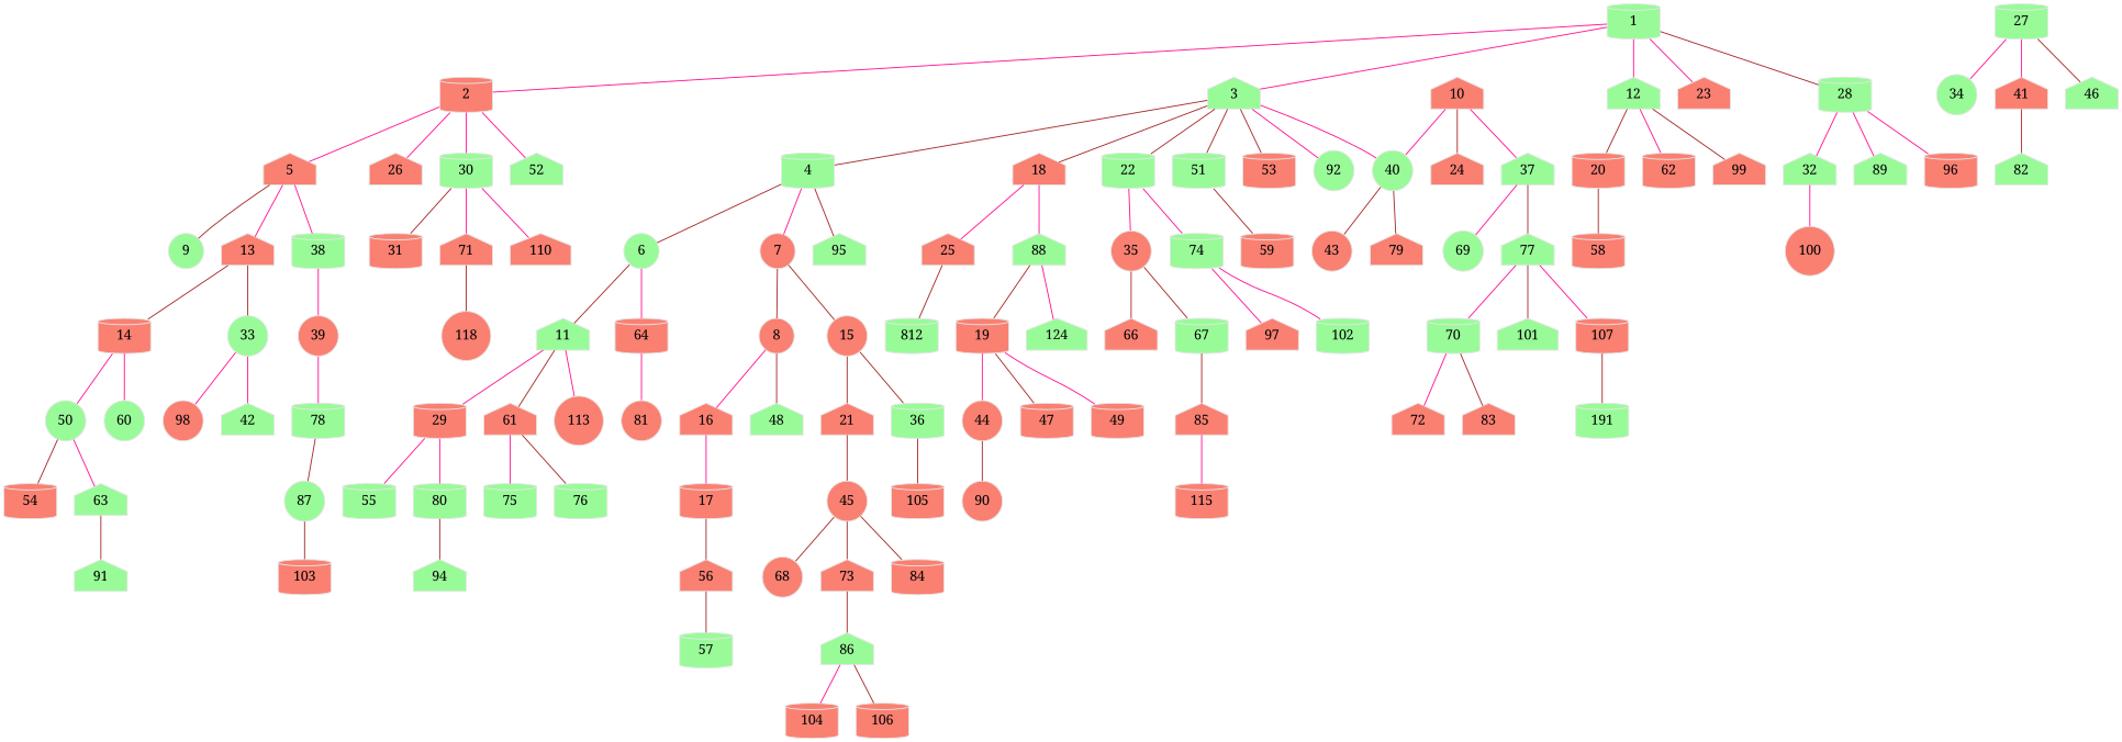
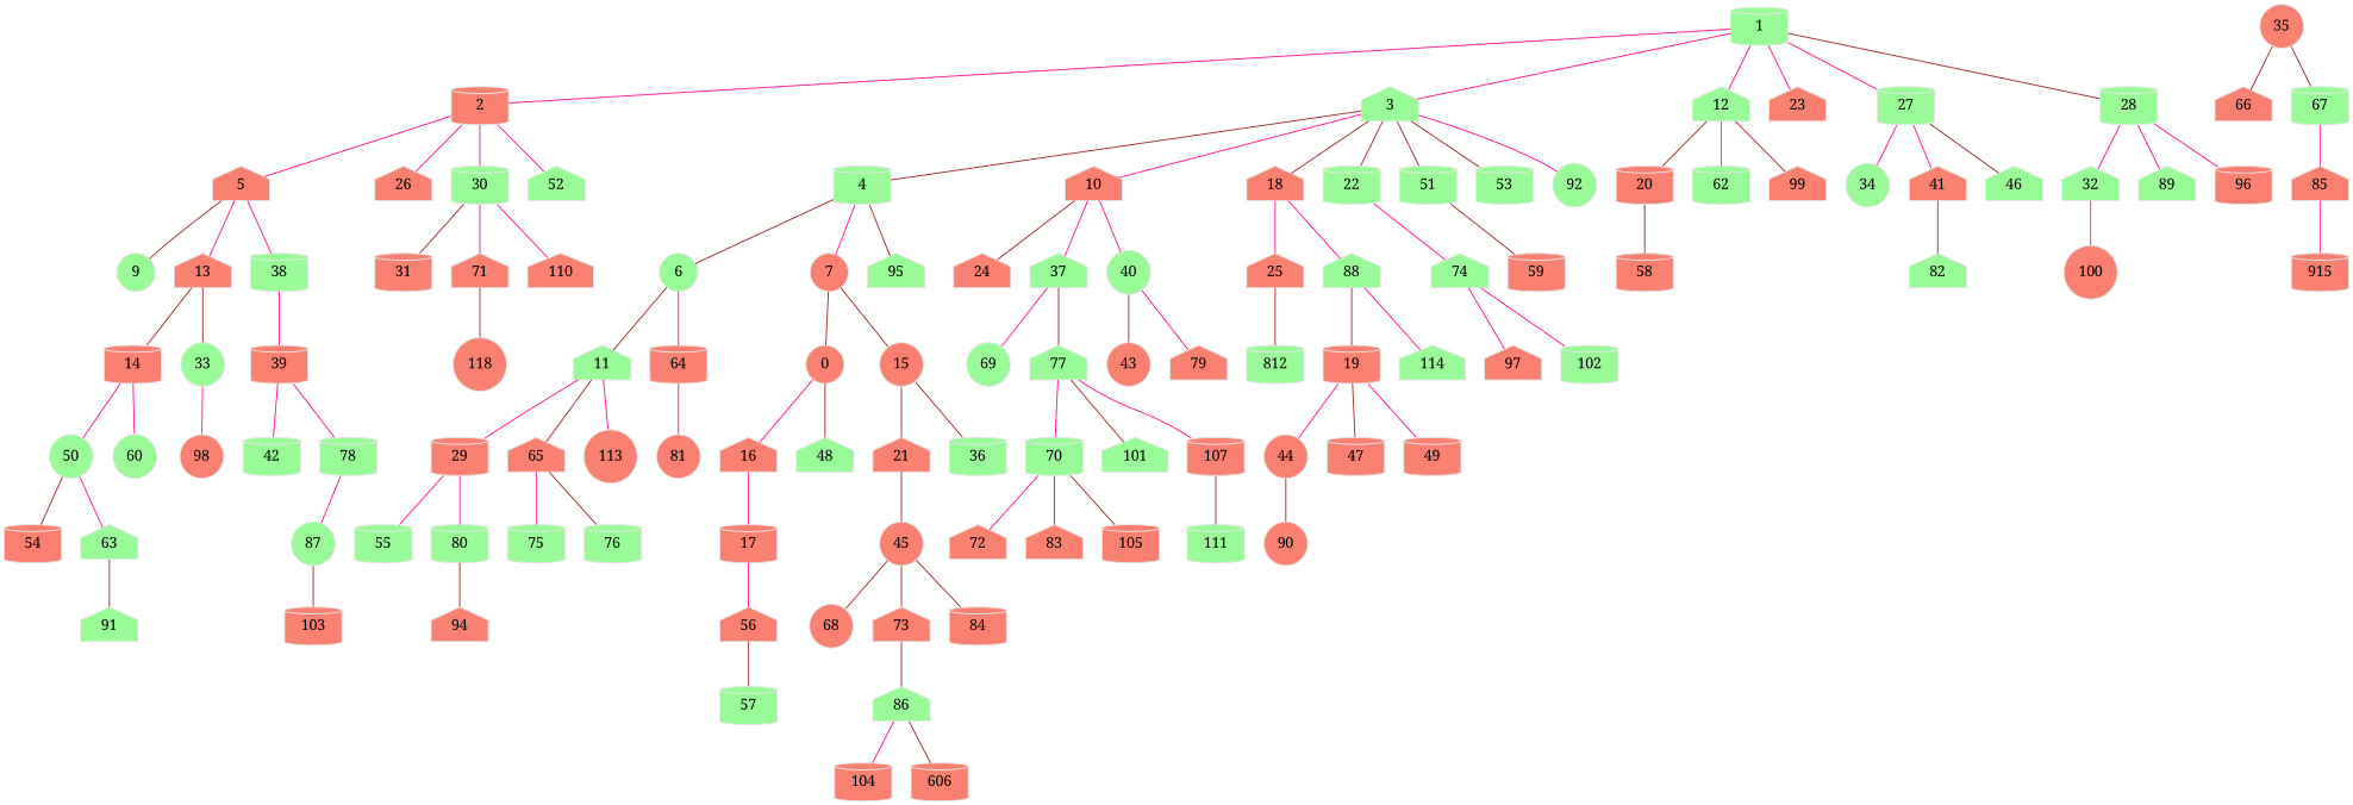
  graph {
    fontname="Noto Serif"
    node [color=gray90 fillcolor=salmon fontname="Noto Serif" shape=cylinder style=filled]
    edge [color=deeppink fontname="Noto Serif"]
    1 [fillcolor=palegreen]
    2
    3 [fillcolor=palegreen shape=house]
    12 [fillcolor=palegreen shape=house]
    23 [shape=house]
    27 [fillcolor=palegreen]
    28 [fillcolor=palegreen]
    5 [shape=house]
    26 [shape=house]
    30 [fillcolor=palegreen]
    52 [fillcolor=palegreen shape=house]
    4 [fillcolor=palegreen]
    10 [shape=house]
    18 [shape=house]
    22 [fillcolor=palegreen]
    51 [fillcolor=palegreen]
-   53
+   53 [fillcolor=palegreen]
    92 [fillcolor=palegreen shape=circle]
    20
-   62
+   62 [fillcolor=palegreen]
    99 [shape=house]
    34 [fillcolor=palegreen shape=circle]
    41 [shape=house]
    46 [fillcolor=palegreen shape=house]
    32 [fillcolor=palegreen shape=house]
    89 [fillcolor=palegreen shape=house]
    96
    9 [fillcolor=palegreen shape=circle]
    13 [shape=house]
    38 [fillcolor=palegreen]
    31
    71 [shape=house]
    110 [shape=house]
    6 [fillcolor=palegreen shape=circle]
    7 [shape=circle]
    95 [fillcolor=palegreen shape=house]
    24 [shape=house]
    37 [fillcolor=palegreen shape=house]
    40 [fillcolor=palegreen shape=circle]
    25 [shape=house]
    88 [fillcolor=palegreen shape=house]
    35 [shape=circle]
-   74 [fillcolor=palegreen]
+   74 [fillcolor=palegreen shape=house]
    59
    11 [fillcolor=palegreen shape=house]
    64
-   8 [shape=circle]
+   8 [shape=circle label=0]
    15 [shape=circle]
    14
    33 [fillcolor=palegreen shape=circle]
-   39 [shape=circle]
+   39
    29
-   65 [shape=house label=61]
+   65 [shape=house]
    113 [shape=circle]
    81 [shape=circle]
    16 [shape=house]
    48 [fillcolor=palegreen shape=house]
    21 [shape=house]
    36 [fillcolor=palegreen]
    17
    69 [fillcolor=palegreen shape=circle]
    77 [fillcolor=palegreen shape=house]
    43 [shape=circle]
    79 [shape=house]
    55 [fillcolor=palegreen]
    80 [fillcolor=palegreen]
    75 [fillcolor=palegreen]
    76 [fillcolor=palegreen]
    58
    50 [fillcolor=palegreen shape=circle]
    60 [fillcolor=palegreen shape=circle]
    98 [shape=circle]
    54
    63 [fillcolor=palegreen shape=house]
    45 [shape=circle]
    56 [shape=house]
    57 [fillcolor=palegreen]
    44 [shape=circle]
    19
    47
    49
    n82 [fillcolor=palegreen label=812]
-   114 [fillcolor=palegreen shape=house label=124]
+   114 [fillcolor=palegreen shape=house]
    90 [shape=circle]
    68 [shape=circle]
    73 [shape=house]
    84
    66 [shape=house]
    67 [fillcolor=palegreen]
    97 [shape=house]
    102 [fillcolor=palegreen]
    82 [fillcolor=palegreen shape=house]
    100 [shape=circle]
-   94 [fillcolor=palegreen shape=house]
+   94 [shape=house]
    n95 [label=118 shape=circle]
    85 [shape=house]
    70 [fillcolor=palegreen]
    72 [shape=house]
    83 [shape=house]
    105
    101 [fillcolor=palegreen shape=house]
    107
-   42 [fillcolor=palegreen shape=house]
+   42 [fillcolor=palegreen]
    78 [fillcolor=palegreen]
    87 [fillcolor=palegreen shape=circle]
    86 [fillcolor=palegreen shape=house]
    91 [fillcolor=palegreen shape=house]
-   115
+   115 [label=915]
    104
-   106
-   111 [fillcolor=palegreen label=191]
+   106 [label=606]
+   111 [fillcolor=palegreen]
    103
    1 -- 2
    1 -- 3
    1 -- 12
    1 -- 23
+   1 -- 27
    1 -- 28 [color=brown]
    2 -- 5
    2 -- 26
    2 -- 30
    2 -- 52
    3 -- 4 [color=brown]
-   3 -- 40
+   3 -- 10
    3 -- 18 [color=brown]
    3 -- 22 [color=brown]
    3 -- 51 [color=brown]
    3 -- 53 [color=brown]
    3 -- 92
    12 -- 20 [color=brown]
    12 -- 62
    12 -- 99 [color=brown]
    27 -- 34
    27 -- 41
    27 -- 46 [color=brown]
    28 -- 32
    28 -- 89
    28 -- 96
    5 -- 9 [color=brown]
    5 -- 13
    5 -- 38
    30 -- 31 [color=brown]
    30 -- 71
    30 -- 110
    4 -- 6 [color=brown]
    4 -- 7
    4 -- 95 [color=brown]
    10 -- 24 [color=brown]
    10 -- 37
    10 -- 40
    18 -- 25
    18 -- 88
-   22 -- 35
    22 -- 74
    51 -- 59 [color=brown]
    20 -- 58 [color=brown]
    41 -- 82 [color=brown]
    32 -- 100
    13 -- 14 [color=brown]
    13 -- 33 [color=brown]
    38 -- 39
    71 -- n95 [color=brown]
    6 -- 11 [color=brown]
    6 -- 64
    7 -- 8 [color=brown]
    7 -- 15 [color=brown]
    37 -- 69
    37 -- 77 [color=brown]
    40 -- 43 [color=brown]
-   40 -- 79 [color=brown]
+   40 -- 79
    25 -- n82 [color=brown]
    88 -- 19 [color=brown]
    88 -- 114
    35 -- 66 [color=brown]
    35 -- 67 [color=brown]
    74 -- 97
    74 -- 102
    11 -- 29
    11 -- 65 [color=brown]
    11 -- 113
    64 -- 81
    8 -- 16
    8 -- 48 [color=brown]
    15 -- 21 [color=brown]
    15 -- 36 [color=brown]
    14 -- 50
    14 -- 60
    33 -- 98
-   33 -- 42
+   39 -- 42
    39 -- 78
    29 -- 55
    29 -- 80
    65 -- 75
    65 -- 76 [color=brown]
    16 -- 17
    21 -- 45 [color=brown]
-   17 -- 56 [color=brown]
+   17 -- 56
    77 -- 70
    77 -- 101 [color=brown]
    77 -- 107
    80 -- 94 [color=brown]
    50 -- 54 [color=brown]
    50 -- 63
    63 -- 91 [color=brown]
    45 -- 68 [color=brown]
    45 -- 73 [color=brown]
    45 -- 84 [color=brown]
    56 -- 57 [color=brown]
    44 -- 90 [color=brown]
    19 -- 44
    19 -- 47 [color=brown]
    19 -- 49
    73 -- 86 [color=brown]
-   67 -- 85 [color=brown]
+   67 -- 85
    85 -- 115
    70 -- 72
    70 -- 83 [color=brown]
-   36 -- 105 [color=brown]
+   70 -- 105 [color=brown]
    107 -- 111 [color=brown]
-   78 -- 87 [color=brown]
+   78 -- 87
    87 -- 103 [color=brown]
    86 -- 104
    86 -- 106 [color=brown]
  }
